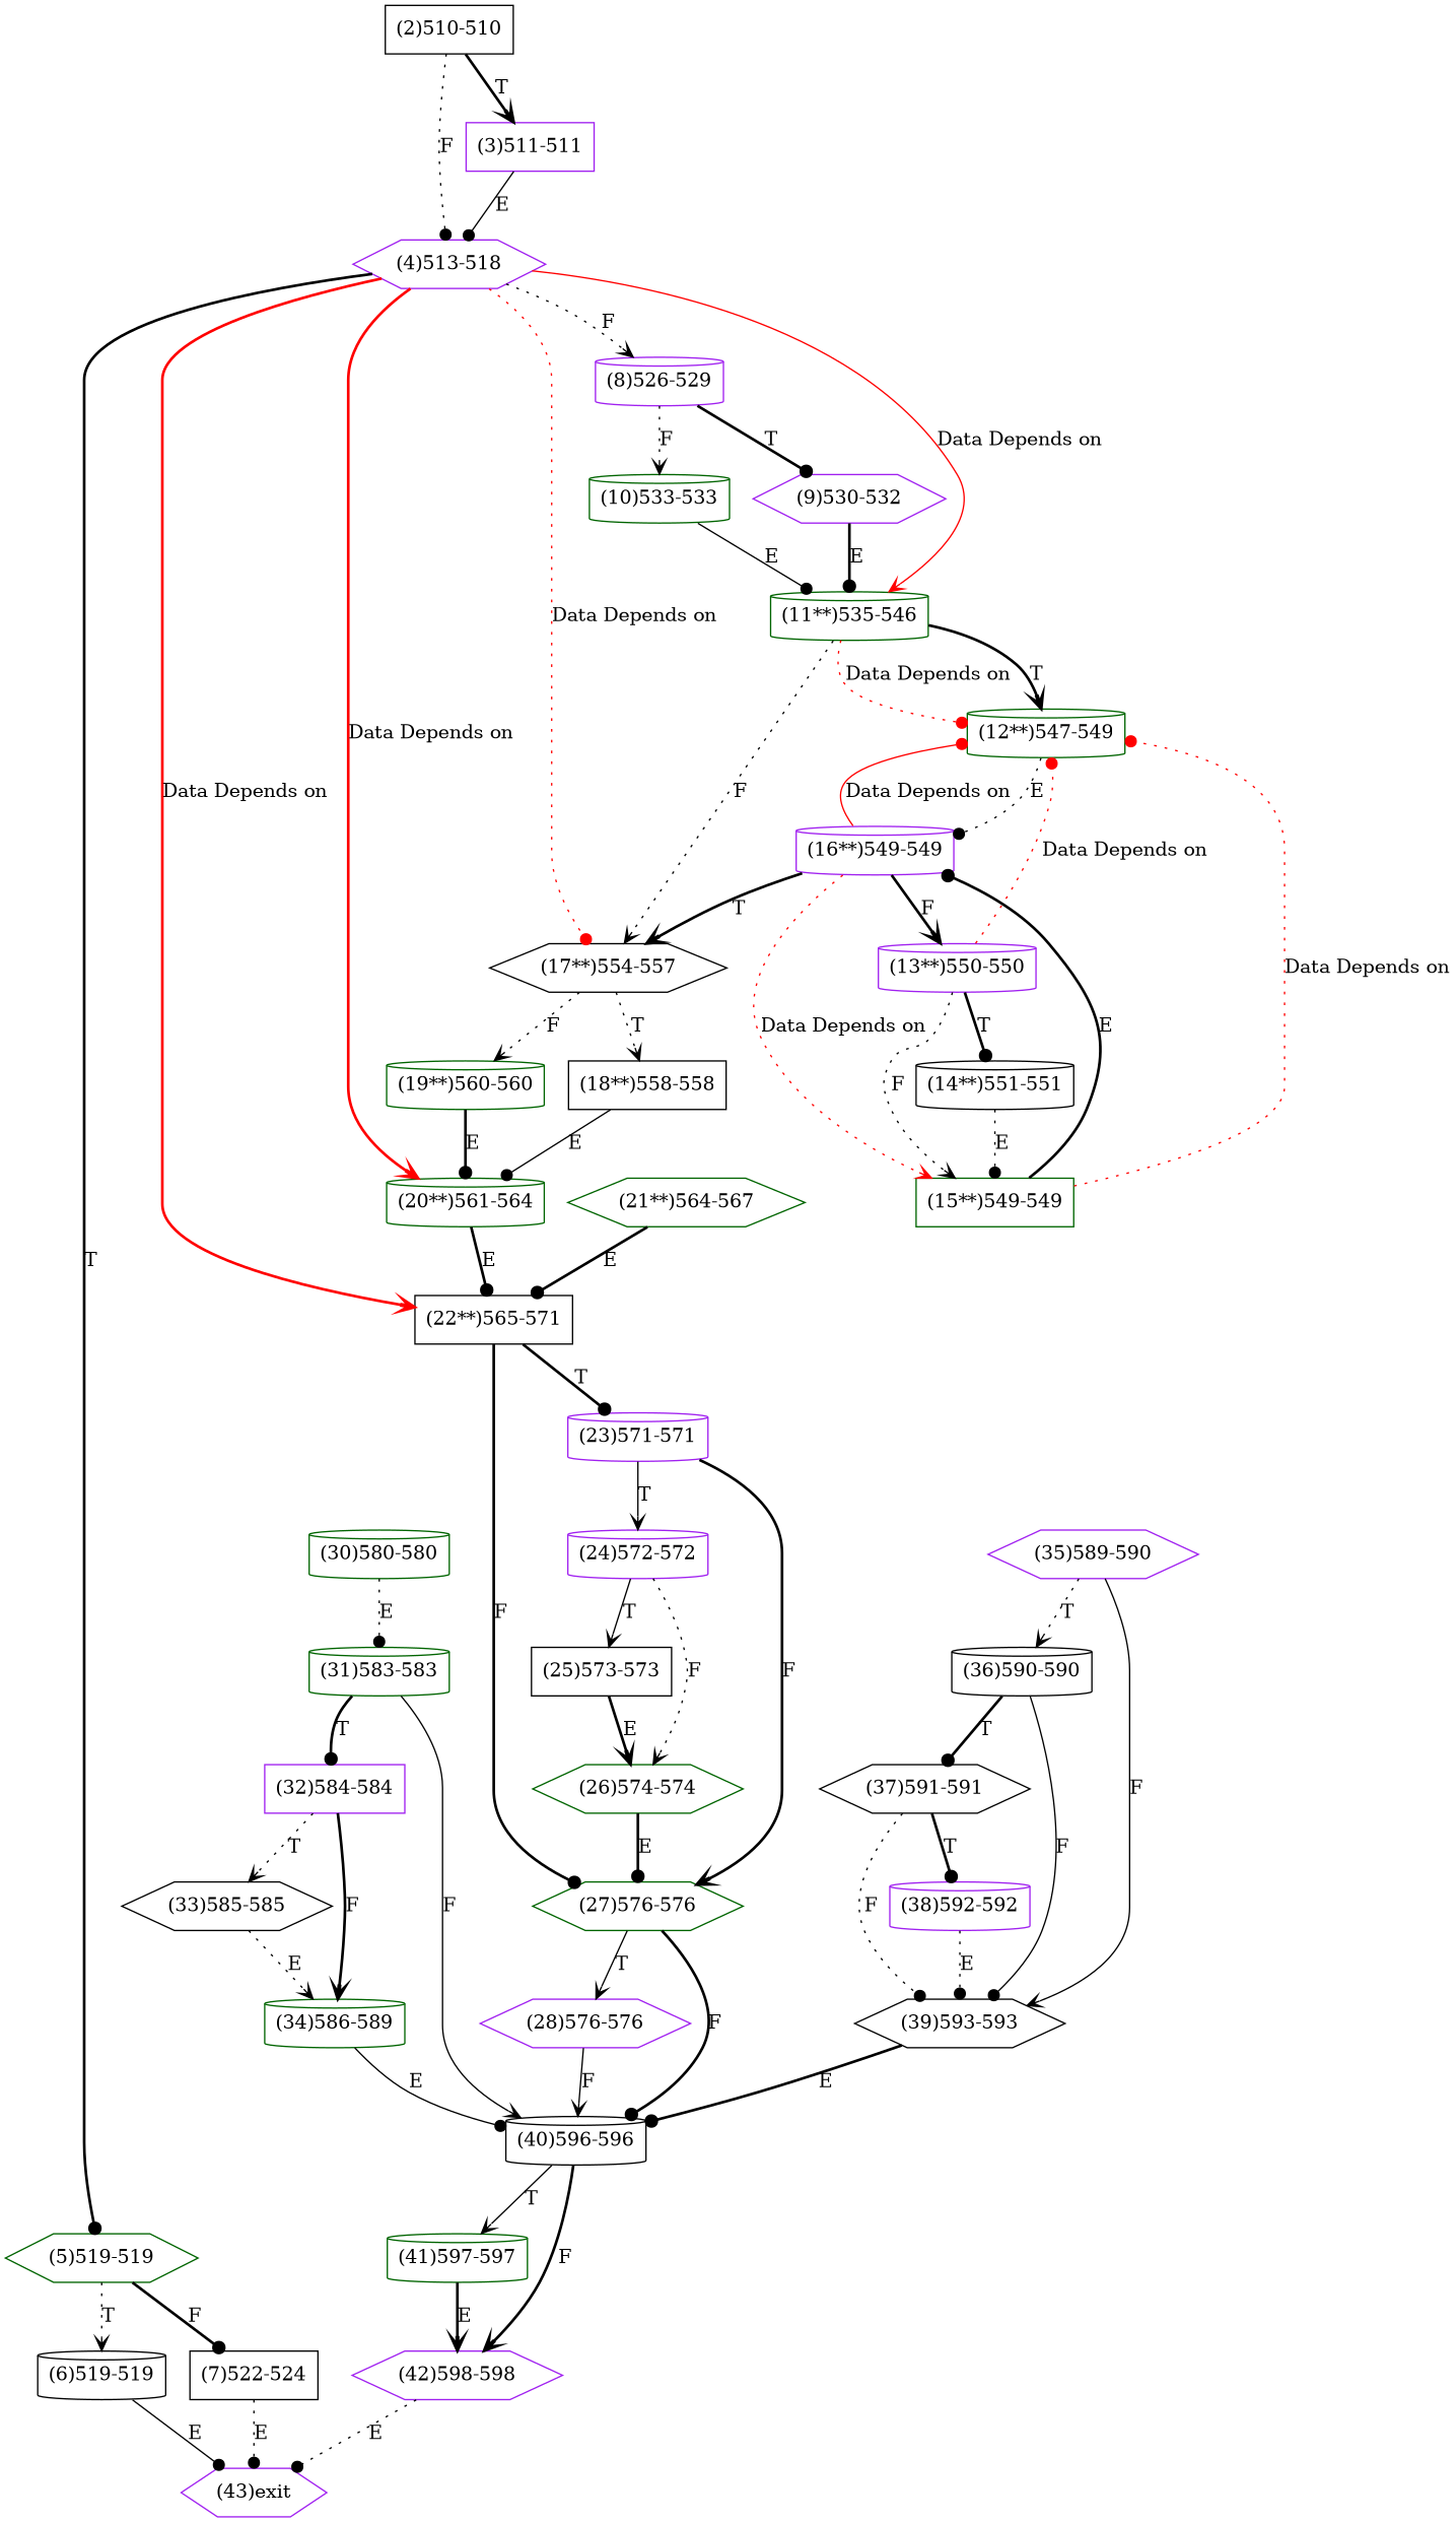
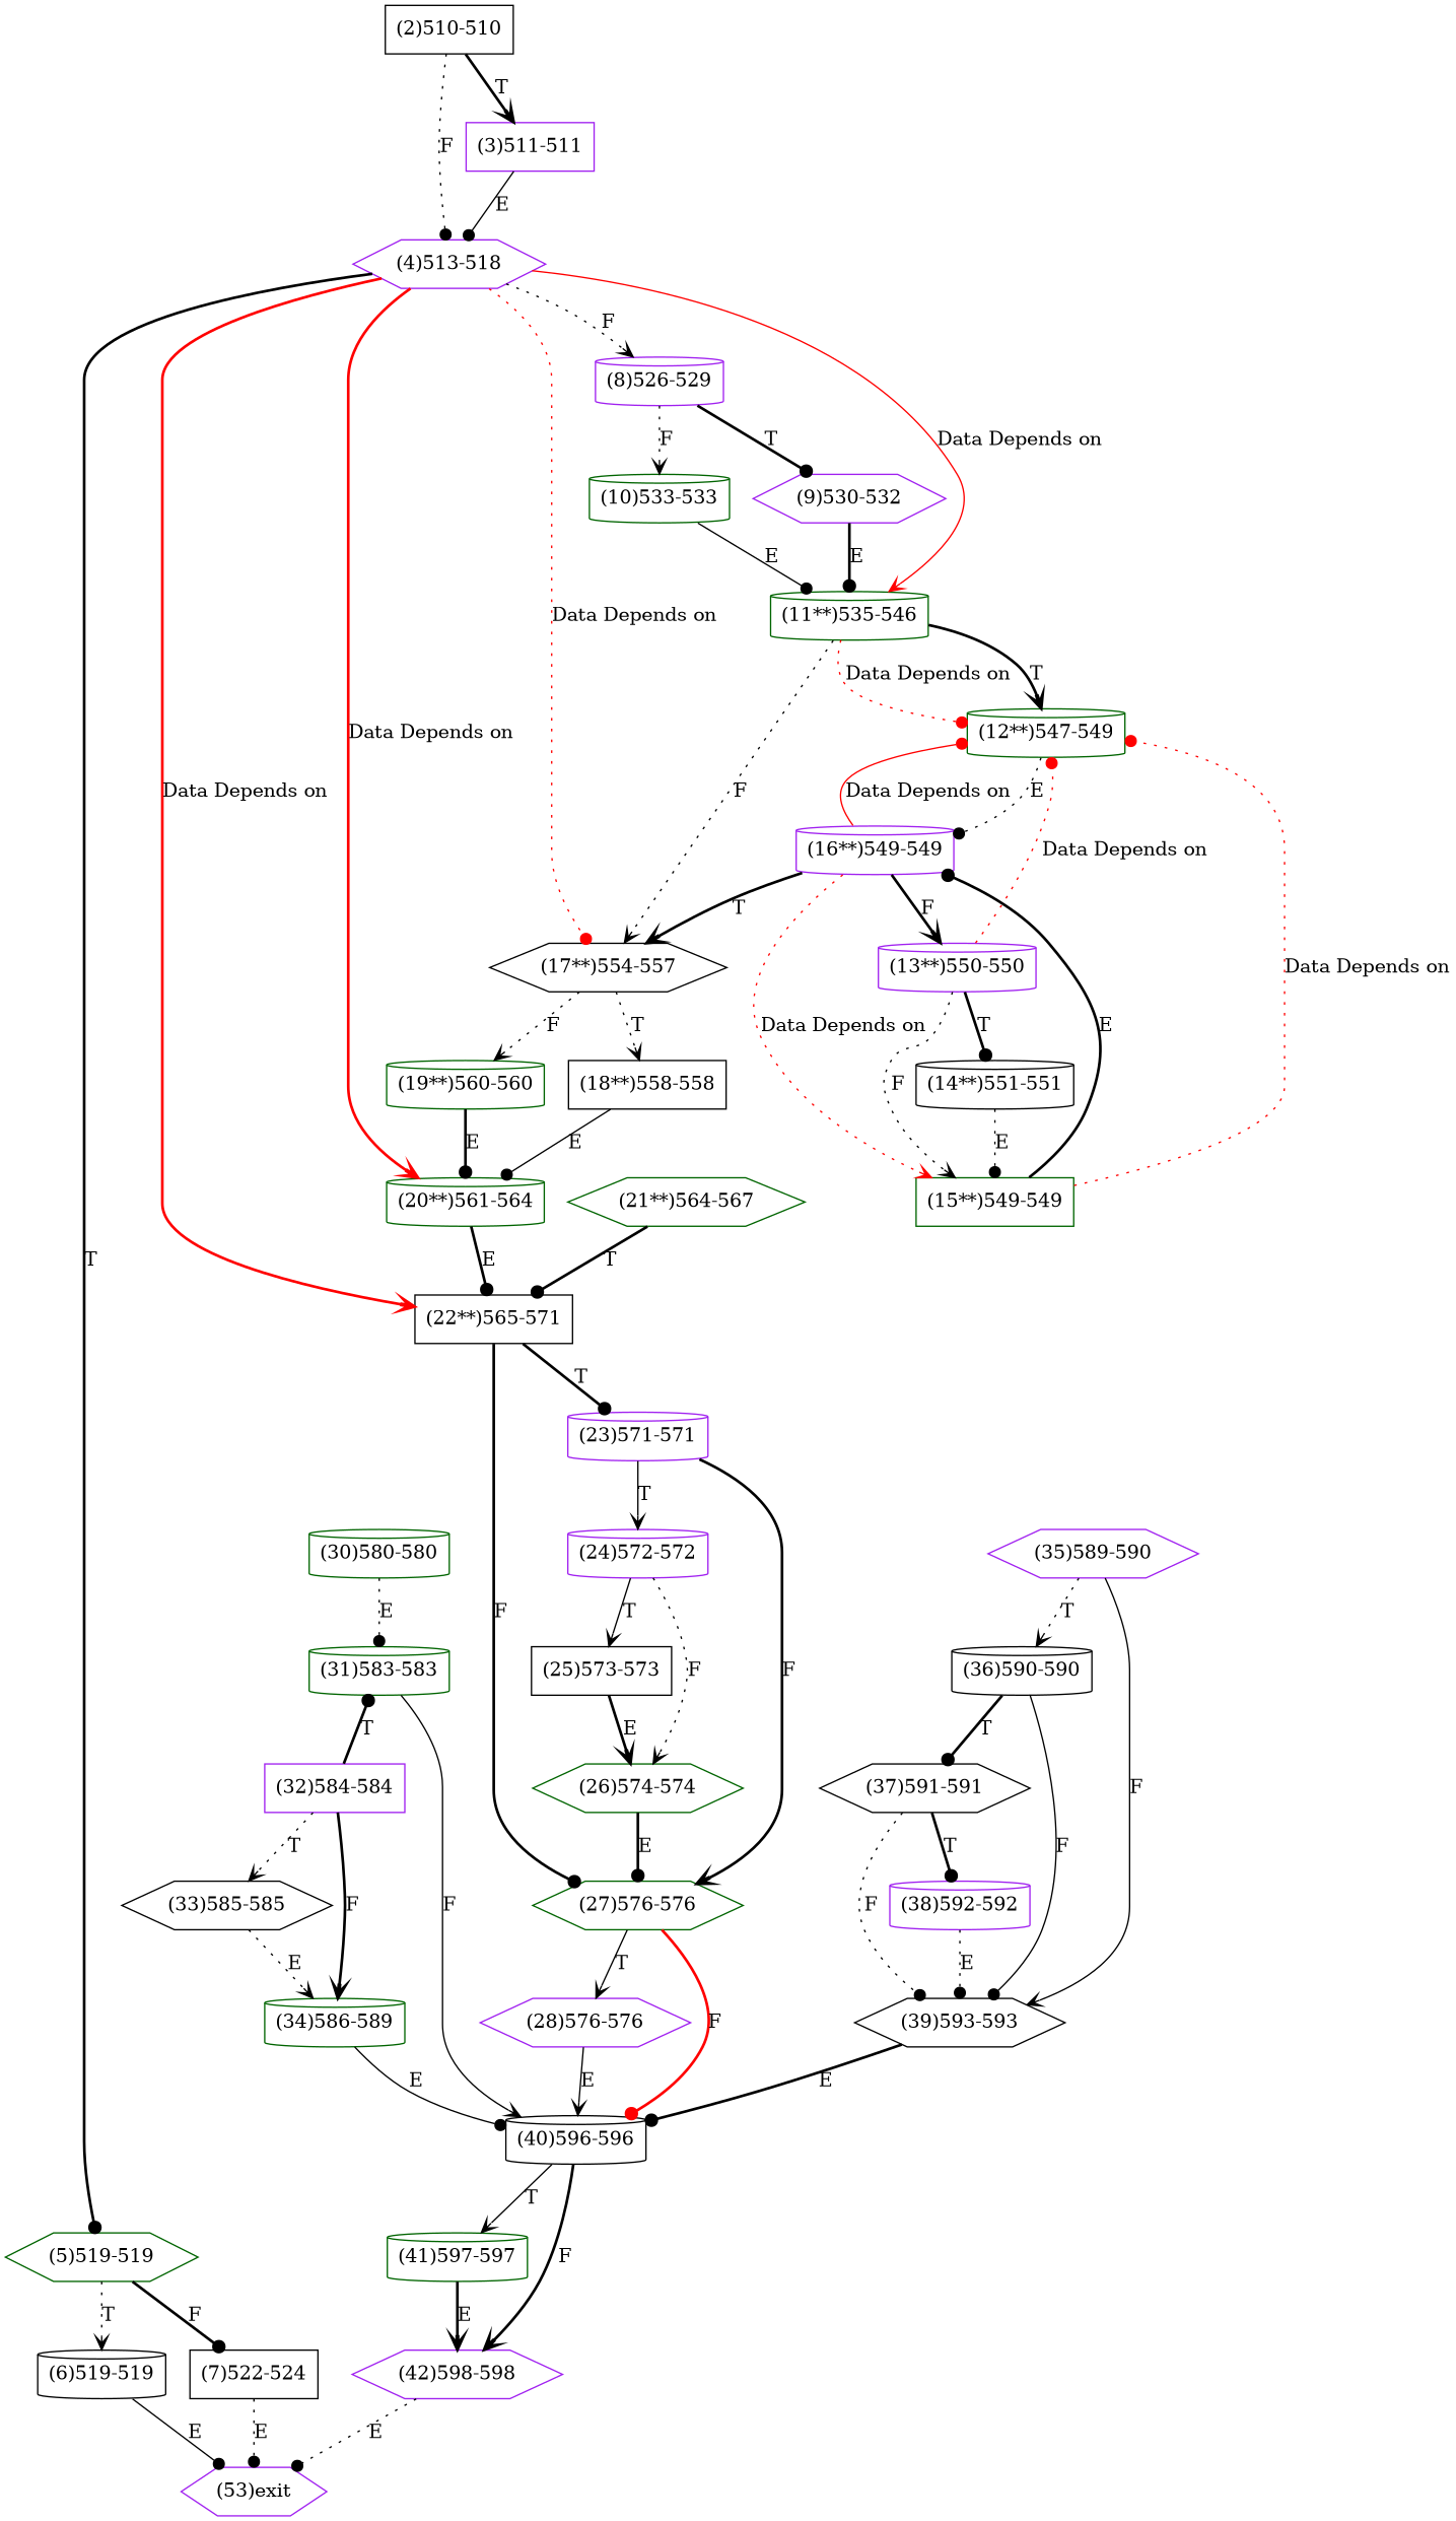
  digraph {
    node [color=purple shape=cylinder]
    edge [arrowhead=dot style=bold]
    n1 [color=black label="(2)510-510" shape=box]
    n2 [label="(3)511-511" shape=box]
    n3 [label="(4)513-518" shape=hexagon]
    n4 [color=darkgreen label="(5)519-519" shape=hexagon]
    n5 [label="(8)526-529"]
    n6 [color=darkgreen label="(11**)535-546"]
    n7 [color=black label="(17**)554-557" shape=hexagon]
    n8 [color=darkgreen label="(20**)561-564"]
    n9 [color=black label="(22**)565-571" shape=box]
    n10 [color=black label="(6)519-519"]
    n11 [color=black label="(7)522-524" shape=box]
    n12 [label="(9)530-532" shape=hexagon]
    n13 [color=darkgreen label="(10)533-533"]
    n14 [color=darkgreen label="(12**)547-549"]
    n15 [color=darkgreen label="(19**)560-560"]
    n16 [color=black label="(18**)558-558" shape=box]
    n17 [label="(23)571-571"]
    n18 [color=darkgreen label="(27)576-576" shape=hexagon]
-   n19 [label="(43)exit" shape=hexagon]
+   n19 [label="(53)exit" shape=hexagon]
    n20 [label="(16**)549-549"]
    n21 [label="(13**)550-550"]
    n22 [color=darkgreen label="(15**)549-549" shape=box]
    n23 [color=black label="(14**)551-551"]
    n24 [color=darkgreen label="(21**)564-567" shape=hexagon]
    n25 [label="(24)572-572"]
    n26 [color=black label="(25)573-573" shape=box]
    n27 [color=darkgreen label="(26)574-574" shape=hexagon]
    n28 [label="(28)576-576" shape=hexagon]
    n29 [color=black label="(40)596-596"]
    n30 [label="(42)598-598" shape=hexagon]
    n31 [color=darkgreen label="(41)597-597"]
    n32 [color=darkgreen label="(31)583-583"]
    n33 [label="(32)584-584" shape=box]
    n34 [color=darkgreen label="(34)586-589"]
    n35 [color=black label="(33)585-585" shape=hexagon]
    n36 [color=darkgreen label="(30)580-580"]
    n37 [label="(35)589-590" shape=hexagon]
    n38 [color=black label="(39)593-593" shape=hexagon]
    n39 [color=black label="(36)590-590"]
    n40 [color=black label="(37)591-591" shape=hexagon]
    n41 [label="(38)592-592"]
    n1 -> n2 [arrowhead=vee label=T]
    n1 -> n3 [label=F style=dotted]
    n2 -> n3 [label=E style=solid]
    n3 -> n4 [label=T]
    n3 -> n5 [arrowhead=vee label=F style=dotted]
    n3 -> n6 [arrowhead=vee color=red label="Data Depends on" style=solid]
    n3 -> n7 [color=red label="Data Depends on" style=dotted]
    n3 -> n8 [arrowhead=vee color=red label="Data Depends on"]
    n3 -> n9 [arrowhead=vee color=red label="Data Depends on"]
    n4 -> n10 [arrowhead=vee label=T style=dotted]
    n4 -> n11 [label=F]
    n5 -> n12 [label=T]
    n5 -> n13 [arrowhead=vee label=F style=dotted]
    n6 -> n7 [arrowhead=vee label=F style=dotted]
    n6 -> n14 [arrowhead=vee label=T]
    n6 -> n14 [color=red label="Data Depends on" style=dotted]
    n7 -> n15 [arrowhead=vee label=F style=dotted]
    n7 -> n16 [arrowhead=vee label=T style=dotted]
    n8 -> n9 [label=E]
    n9 -> n17 [label=T]
    n9 -> n18 [label=F]
    n10 -> n19 [label=E style=solid]
    n11 -> n19 [label=E style=dotted]
    n12 -> n6 [label=E]
    n13 -> n6 [label=E style=solid]
    n14 -> n20 [label=E style=dotted]
    n15 -> n8 [label=E]
    n16 -> n8 [label=E style=solid]
    n17 -> n18 [arrowhead=vee label=F]
    n17 -> n25 [arrowhead=vee label=T style=solid]
    n18 -> n28 [arrowhead=vee label=T style=solid]
-   n18 -> n29 [label=F]
+   n18 -> n29 [label=F color=red]
    n20 -> n7 [arrowhead=vee label=T]
    n20 -> n14 [color=red label="Data Depends on" style=solid]
    n20 -> n21 [arrowhead=vee label=F]
    n20 -> n22 [arrowhead=vee color=red label="Data Depends on" style=dotted]
    n21 -> n14 [color=red label="Data Depends on" style=dotted]
    n21 -> n22 [arrowhead=vee label=F style=dotted]
    n21 -> n23 [label=T]
    n22 -> n14 [color=red label="Data Depends on" style=dotted]
    n22 -> n20 [label=E]
    n23 -> n22 [label=E style=dotted]
-   n24 -> n9 [label=E]
+   n24 -> n9 [label=T]
    n25 -> n26 [arrowhead=vee label=T style=solid]
    n25 -> n27 [arrowhead=vee label=F style=dotted]
    n26 -> n27 [arrowhead=vee label=E]
    n27 -> n18 [label=E]
-   n28 -> n29 [arrowhead=vee label=F style=solid]
+   n28 -> n29 [arrowhead=vee label=E style=solid]
    n29 -> n30 [arrowhead=vee label=F]
    n29 -> n31 [arrowhead=vee label=T style=solid]
    n30 -> n19 [label=E style=dotted]
    n31 -> n30 [arrowhead=vee label=E]
    n32 -> n29 [arrowhead=vee label=F style=solid]
-   n32 -> n33 [label=T]
+   n33 -> n32 [label=T]
    n33 -> n34 [arrowhead=vee label=F]
    n33 -> n35 [arrowhead=vee label=T style=dotted]
    n34 -> n29 [label=E style=solid]
    n35 -> n34 [arrowhead=vee label=E style=dotted]
    n36 -> n32 [label=E style=dotted]
    n37 -> n38 [arrowhead=vee label=F style=solid]
    n37 -> n39 [arrowhead=vee label=T style=dotted]
    n38 -> n29 [label=E]
    n39 -> n38 [label=F style=solid]
    n39 -> n40 [label=T]
    n40 -> n38 [label=F style=dotted]
    n40 -> n41 [label=T]
    n41 -> n38 [label=E style=dotted]
  }
